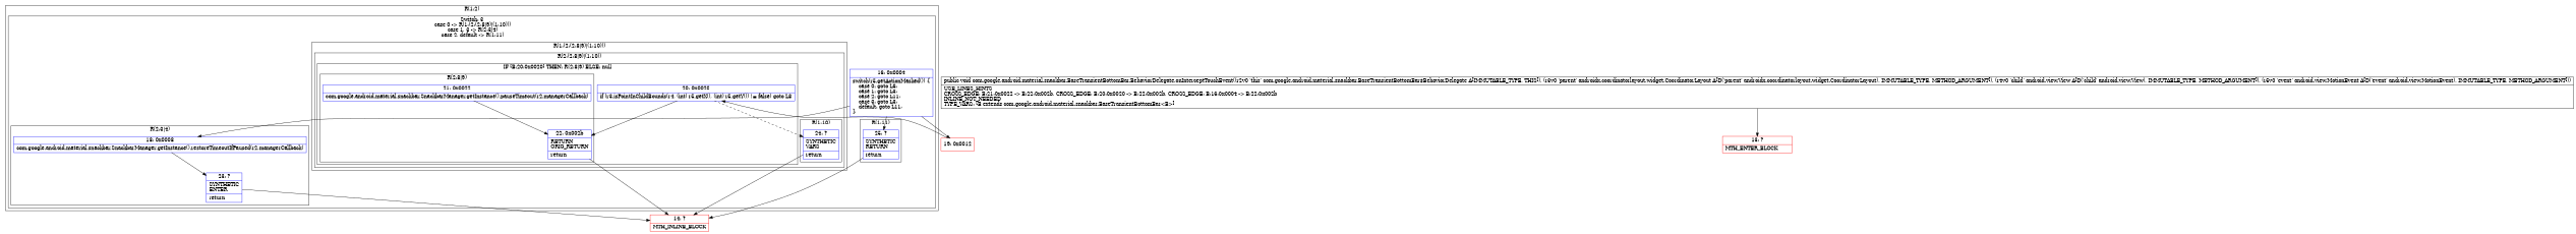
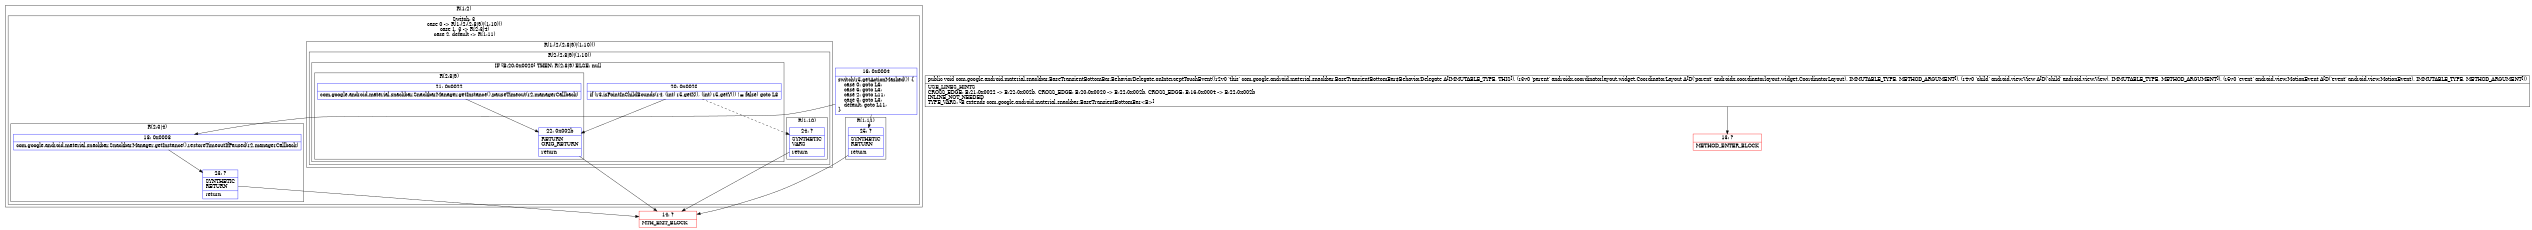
  digraph {
    node [color=blue shape=record]
    n1 [label="{21\:\ 0x0022|com.google.android.material.snackbar.SnackbarManager.getInstance().pauseTimeout(r2.managerCallback)\l}"]
    n2 [label="{22\:\ 0x002b|RETURN\lORIG_RETURN\l|return\l}"]
    n3 [label="{20\:\ 0x0020|if (r3.isPointInChildBounds(r4, (int) r5.getX(), (int) r5.getY()) != false) goto L8\l}"]
    n4 [label="{24\:\ ?|SYNTHETIC\lVARS\l|return\l}"]
    n5 [label="{18\:\ 0x0008|com.google.android.material.snackbar.SnackbarManager.getInstance().restoreTimeoutIfPaused(r2.managerCallback)\l}"]
-   n6 [label="{23\:\ ?|SYNTHETIC\lENTER\l|return\l}"]
+   n6 [label="{23\:\ ?|SYNTHETIC\lRETURN\l|return\l}"]
    n7 [label="{25\:\ ?|SYNTHETIC\lRETURN\l|return\l}"]
-   n8 [label="{16\:\ 0x0004|switch(r5.getActionMasked()) \{\l    case 0: goto L6;\l    case 1: goto L3;\l    case 2: goto L11;\l    case 3: goto L3;\l    default: goto L11;\l\}\l}"]
-   n9 [color=red label="{14\:\ ?|MTH_INLINE_BLOCK\l}"]
-   n10 [color=red label="{19\:\ 0x0012}"]
-   n11 [color=red label="{13\:\ ?|MTH_ENTER_BLOCK\l}"]
+   n8 [label="{16\:\ 0x0004|switch(r5.getActionMasked()) \{\l    case 0: goto L6;\l    case 6: goto L3;\l    case 2: goto L11;\l    case 3: goto L3;\l    default: goto L11;\l\}\l}"]
+   n9 [color=red label="{14\:\ ?|MTH_EXIT_BLOCK\l}"]
+   n11 [color=red label="{13\:\ ?|METHOD_ENTER_BLOCK\l}"]
    n12 [label="{public void com.google.android.material.snackbar.BaseTransientBottomBar.BehaviorDelegate.onInterceptTouchEvent((r2v0 'this' com.google.android.material.snackbar.BaseTransientBottomBar$BehaviorDelegate A[IMMUTABLE_TYPE, THIS]), (r3v0 'parent' androidx.coordinatorlayout.widget.CoordinatorLayout A[D('parent' androidx.coordinatorlayout.widget.CoordinatorLayout), IMMUTABLE_TYPE, METHOD_ARGUMENT]), (r4v0 'child' android.view.View A[D('child' android.view.View), IMMUTABLE_TYPE, METHOD_ARGUMENT]), (r5v0 'event' android.view.MotionEvent A[D('event' android.view.MotionEvent), IMMUTABLE_TYPE, METHOD_ARGUMENT]))  | USE_LINES_HINTS\lCROSS_EDGE: B:21:0x0022 \-\> B:22:0x002b, CROSS_EDGE: B:20:0x0020 \-\> B:22:0x002b, CROSS_EDGE: B:16:0x0004 \-\> B:22:0x002b\lINLINE_NOT_NEEDED\lTYPE_VARS: [B extends com.google.android.material.snackbar.BaseTransientBottomBar\<B\>]\l}" color=""]
    subgraph cluster_1 {
      label="R(1:2)"
      subgraph cluster_2 {
        label="Switch: 3\n case 0 -> R(1:(2:(2:8|9)|(1:10)))\n case 1, 3 -> R(2:3|4)\n case 2, default -> R(1:11)"
        n8
        subgraph cluster_3 {
          label="R(1:(2:(2:8|9)|(1:10)))"
          subgraph cluster_4 {
            label="R(2:(2:8|9)|(1:10))"
            subgraph cluster_5 {
              label="IF [B:20:0x0020] THEN: R(2:8|9) ELSE: null"
              n3
              subgraph cluster_6 {
                label="R(2:8|9)"
                n1
                n2
              }
            }
            subgraph cluster_7 {
              label="R(1:10)"
              n4
            }
          }
        }
        subgraph cluster_8 {
          label="R(2:3|4)"
          n5
          n6
        }
        subgraph cluster_9 {
          label="R(1:11)"
          n7
        }
      }
    }
    n1 -> n2
    n2 -> n9
    n3 -> n2
    n3 -> n4 [style=dashed]
    n4 -> n9
    n5 -> n6
    n6 -> n9
    n7 -> n9
    n8 -> n5
    n8 -> n7
-   n8 -> n10
-   n10 -> n3
    n12 -> n11
  }
